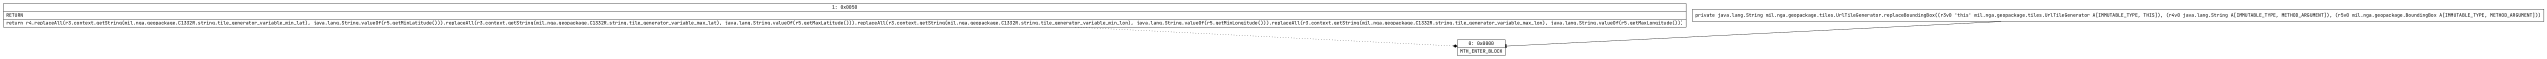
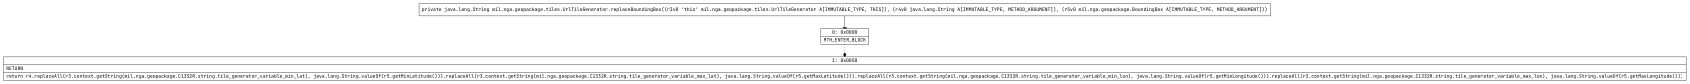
  digraph {
    fontname="JetBrains Mono"
    node [shape=record fontname="JetBrains Mono"]
    edge [fontname="JetBrains Mono"]
    n1 [label="{0\:\ 0x0000|MTH_ENTER_BLOCK\l}"]
    n2 [label="{1\:\ 0x0050|RETURN\l|return r4.replaceAll(r3.context.getString(mil.nga.geopackage.C1332R.string.tile_generator_variable_min_lat), java.lang.String.valueOf(r5.getMinLatitude())).replaceAll(r3.context.getString(mil.nga.geopackage.C1332R.string.tile_generator_variable_max_lat), java.lang.String.valueOf(r5.getMaxLatitude())).replaceAll(r3.context.getString(mil.nga.geopackage.C1332R.string.tile_generator_variable_min_lon), java.lang.String.valueOf(r5.getMinLongitude())).replaceAll(r3.context.getString(mil.nga.geopackage.C1332R.string.tile_generator_variable_max_lon), java.lang.String.valueOf(r5.getMaxLongitude()))\l}"]
    n3 [label="{private java.lang.String mil.nga.geopackage.tiles.UrlTileGenerator.replaceBoundingBox((r3v0 'this' mil.nga.geopackage.tiles.UrlTileGenerator A[IMMUTABLE_TYPE, THIS]), (r4v0 java.lang.String A[IMMUTABLE_TYPE, METHOD_ARGUMENT]), (r5v0 mil.nga.geopackage.BoundingBox A[IMMUTABLE_TYPE, METHOD_ARGUMENT])) }"]
-   n2 -> n1 [style=dotted arrowhead=diamond]
+   n1 -> n2 [style=dotted arrowhead=diamond]
    n3 -> n1 [style=solid arrowhead=tee]
  }
